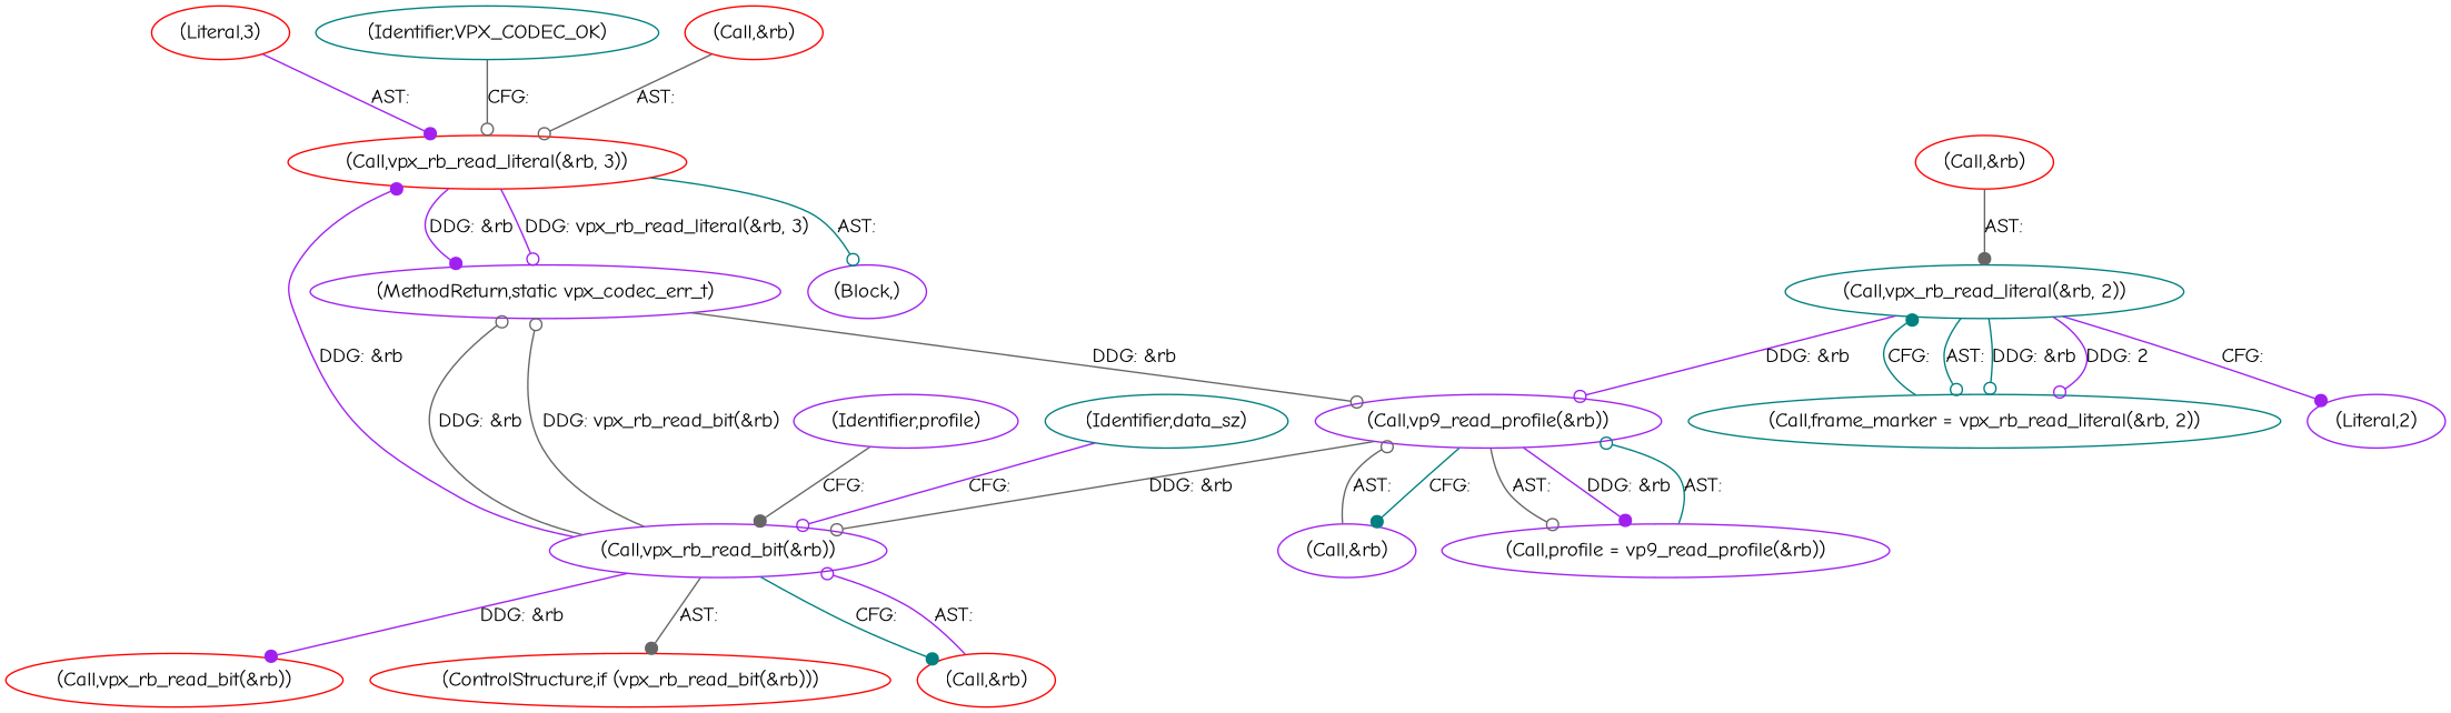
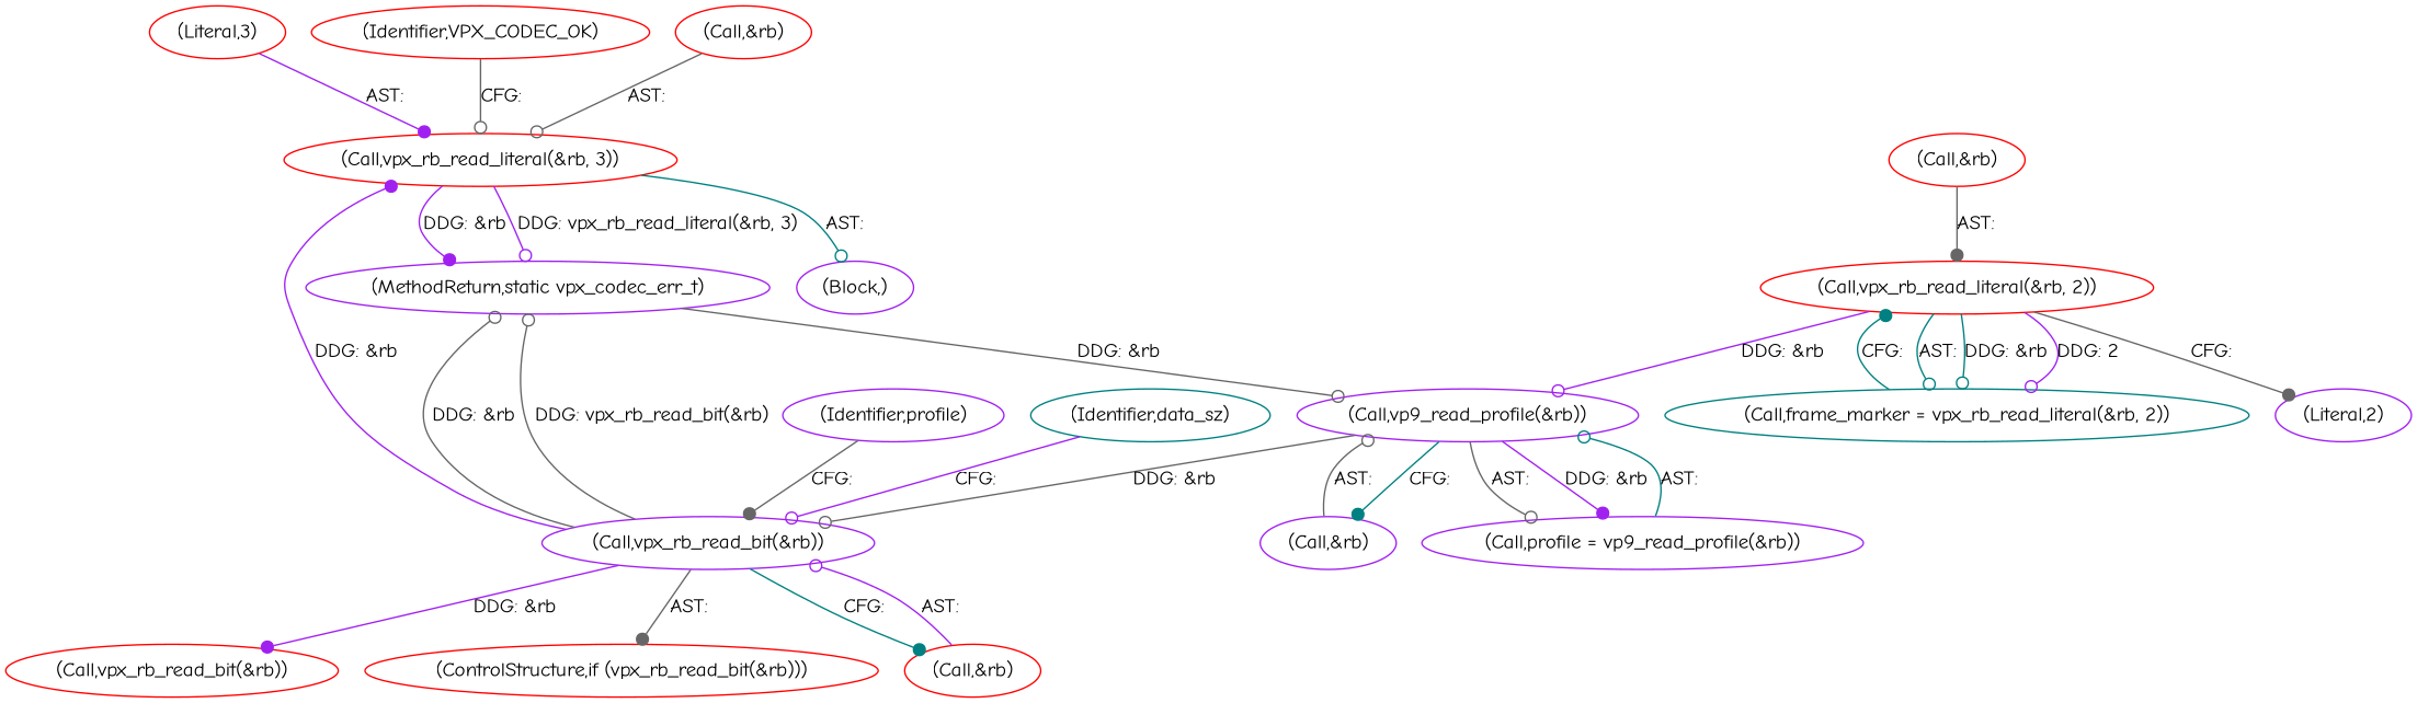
  digraph {
    fontname="Comic Neue"
    node [color=red fontname="Comic Neue"]
    edge [arrowhead=odot color=purple fontname="Comic Neue"]
    n1 [label="(Call,vpx_rb_read_literal(&rb, 3))"]
    n2 [color=purple label="(Block,)"]
    n3 [color=purple label="(MethodReturn,static vpx_codec_err_t)"]
    n4 [label="(Literal,3)"]
    n5 [color=purple label="(Call,vp9_read_profile(&rb))"]
    n6 [color=purple label="(Call,vpx_rb_read_bit(&rb))"]
    n7 [label="(Call,vpx_rb_read_bit(&rb))"]
    n8 [label="(ControlStructure,if (vpx_rb_read_bit(&rb)))"]
    n9 [label="(Call,&rb)"]
    n10 [color=purple label="(Call,&rb)"]
    n11 [color=purple label="(Call,profile = vp9_read_profile(&rb))"]
-   n12 [color=teal label="(Call,vpx_rb_read_literal(&rb, 2))"]
+   n12 [label="(Call,vpx_rb_read_literal(&rb, 2))"]
    n13 [color=teal label="(Call,frame_marker = vpx_rb_read_literal(&rb, 2))"]
    n14 [color=purple label="(Literal,2)"]
    n15 [color=purple label="(Identifier,profile)"]
-   n16 [color=teal label="(Identifier,VPX_CODEC_OK)"]
+   n16 [label="(Identifier,VPX_CODEC_OK)"]
    n17 [label="(Call,&rb)"]
    n18 [label="(Call,&rb)"]
    n19 [color=teal label="(Identifier,data_sz)"]
    n1 -> n2 [color=teal label="AST: "]
    n1 -> n3 [arrowhead=dot label="DDG: &rb"]
    n1 -> n3 [label="DDG: vpx_rb_read_literal(&rb, 3)"]
    n3 -> n5 [color=gray40 label="DDG: &rb"]
    n4 -> n1 [arrowhead=dot label="AST: "]
    n5 -> n6 [color=gray40 label="DDG: &rb"]
    n5 -> n10 [arrowhead=dot color=teal label="CFG: "]
    n5 -> n11 [color=gray40 label="AST: "]
    n5 -> n11 [arrowhead=dot label="DDG: &rb"]
    n6 -> n1 [arrowhead=dot label="DDG: &rb"]
    n6 -> n3 [color=gray40 label="DDG: vpx_rb_read_bit(&rb)"]
    n6 -> n3 [color=gray40 label="DDG: &rb"]
    n6 -> n7 [arrowhead=dot label="DDG: &rb"]
    n6 -> n8 [arrowhead=dot color=gray40 label="AST: "]
    n6 -> n9 [arrowhead=dot color=teal label="CFG: "]
    n9 -> n6 [label="AST: "]
    n10 -> n5 [color=gray40 label="AST: "]
    n11 -> n5 [color=teal label="AST: "]
    n12 -> n5 [label="DDG: &rb"]
    n12 -> n13 [color=teal label="AST: "]
    n12 -> n13 [color=teal label="DDG: &rb"]
    n12 -> n13 [label="DDG: 2"]
-   n12 -> n14 [arrowhead=dot label="CFG: "]
+   n12 -> n14 [arrowhead=dot color=gray40 label="CFG: "]
    n13 -> n12 [arrowhead=dot color=teal label="CFG: "]
    n15 -> n6 [arrowhead=dot color=gray40 label="CFG: "]
    n16 -> n1 [color=gray40 label="CFG: "]
    n17 -> n12 [arrowhead=dot color=gray40 label="AST: "]
    n18 -> n1 [color=gray40 label="AST: "]
    n19 -> n6 [label="CFG: "]
  }
